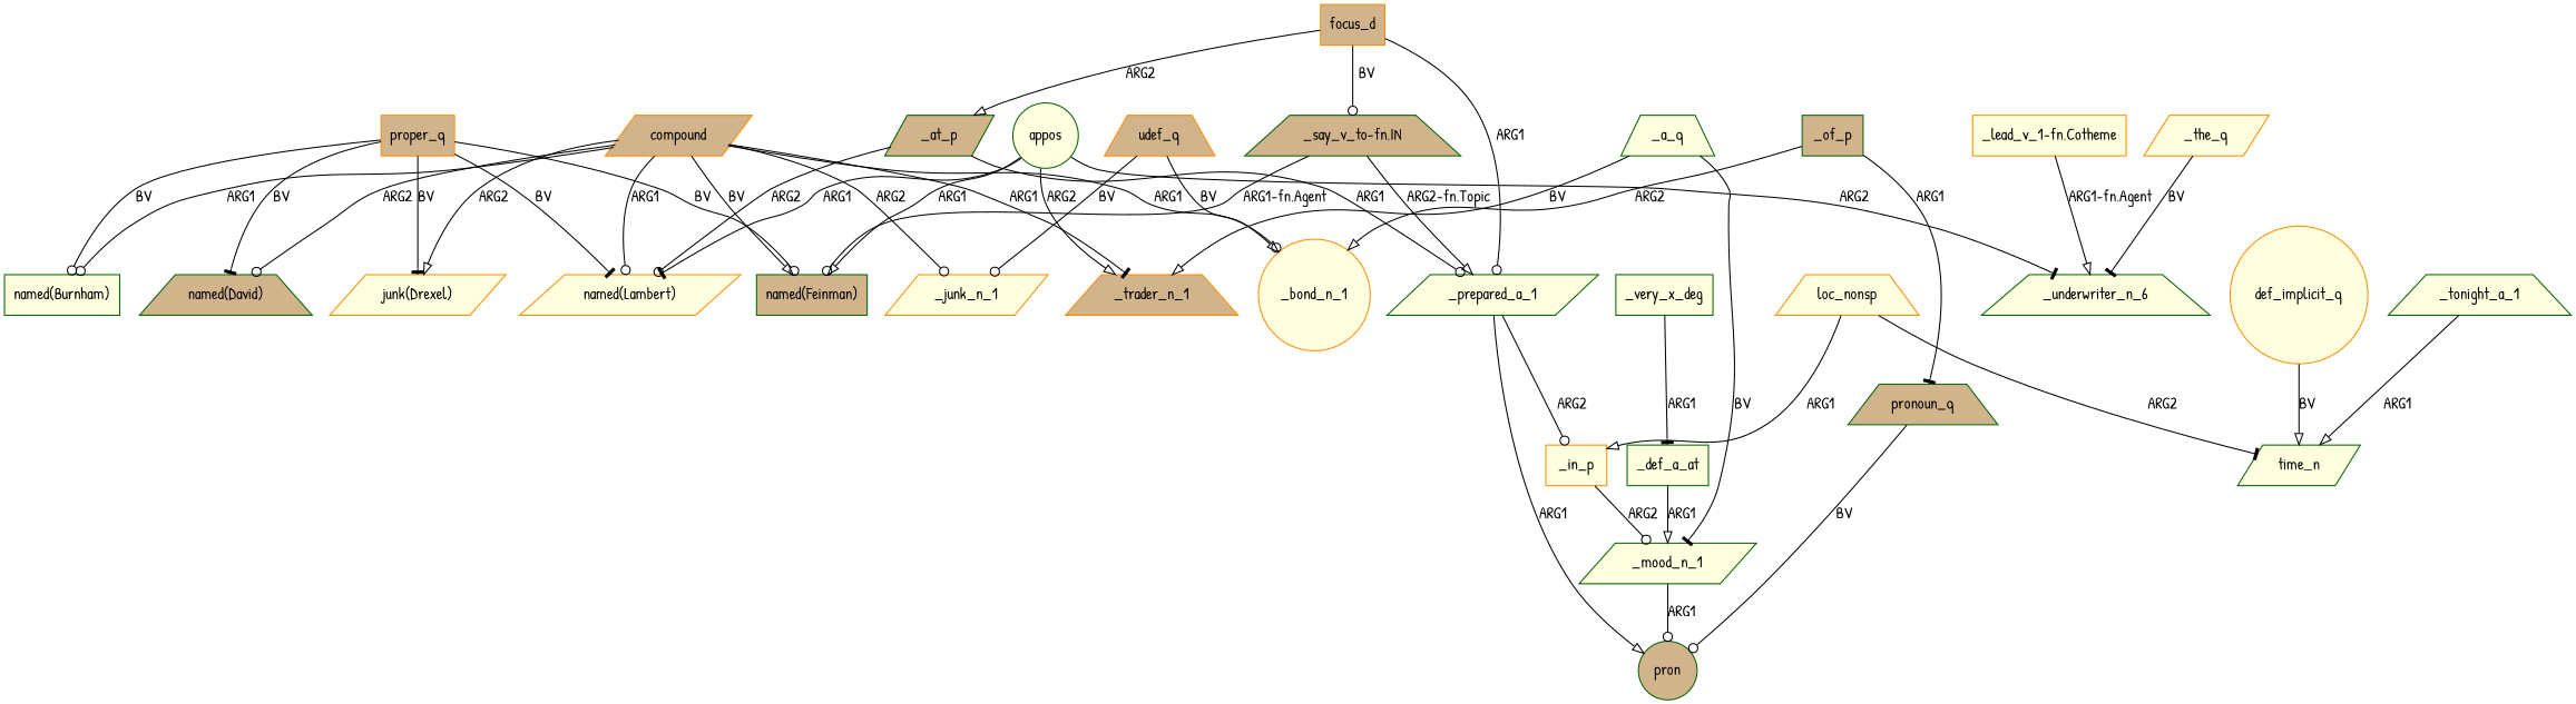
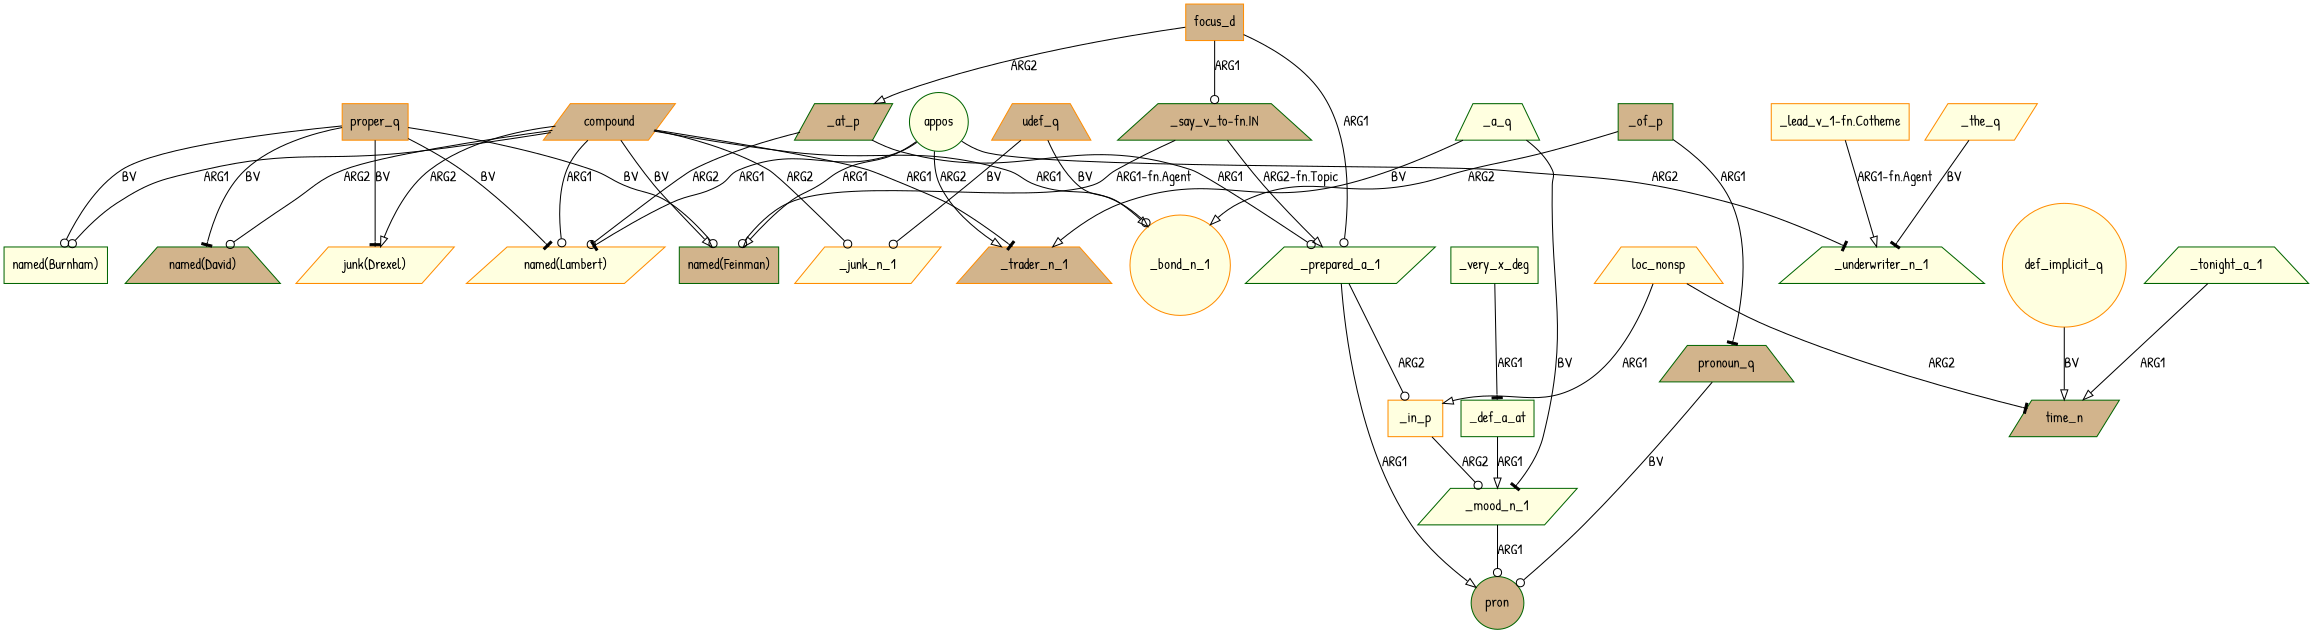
  digraph {
    fontname="Patrick Hand"
    node [color=darkgreen fillcolor=lightyellow fontname="Patrick Hand" shape=box style=filled]
    edge [arrowhead=odot fontname="Patrick Hand"]
    _in_p [color=darkorange]
    _mood_n_1 [shape=parallelogram]
    pron [fillcolor=tan shape=circle]
    compound [color=darkorange fillcolor=tan shape=parallelogram]
    "named(Feinman)" [fillcolor=tan]
    _trader_n_1 [color=darkorange fillcolor=tan shape=trapezium]
    "named(Lambert)" [color=darkorange shape=parallelogram]
    n8 [color=darkorange label="junk(Drexel)" shape=parallelogram]
    _bond_n_1 [color=darkorange shape=circle]
    _junk_n_1 [color=darkorange shape=parallelogram]
    "named(David)" [fillcolor=tan shape=trapezium]
    "named(Burnham)"
    _at_p [fillcolor=tan shape=parallelogram]
    _prepared_a_1 [shape=parallelogram]
    udef_q [color=darkorange fillcolor=tan shape=trapezium]
    proper_q [color=darkorange fillcolor=tan]
    appos [shape=circle]
-   _underwriter_n_1 [shape=trapezium label=_underwriter_n_6]
+   _underwriter_n_1 [shape=trapezium]
    def_implicit_q [color=darkorange shape=circle]
-   time_n [shape=parallelogram]
+   time_n [fillcolor=tan shape=parallelogram]
    "_say_v_to-fn.IN" [fillcolor=tan shape=trapezium]
    _the_q [color=darkorange shape=parallelogram]
    _of_p [fillcolor=tan]
    pronoun_q [fillcolor=tan shape=trapezium]
    focus_d [color=darkorange fillcolor=tan]
    "_lead_v_1-fn.Cotheme" [color=darkorange]
    loc_nonsp [color=darkorange shape=trapezium]
    n28 [label=_def_a_at]
    _tonight_a_1 [shape=trapezium]
    _very_x_deg
    _a_q [shape=trapezium]
    _in_p -> _mood_n_1 [label=ARG2]
    _mood_n_1 -> pron [label=ARG1]
    compound -> "named(Feinman)" [arrowhead=onormal label=BV]
    compound -> _trader_n_1 [arrowhead=tee label=ARG1]
    compound -> "named(Lambert)" [label=ARG1]
    compound -> n8 [arrowhead=onormal label=ARG2]
    compound -> _bond_n_1 [label=ARG1]
    compound -> _junk_n_1 [label=ARG2]
    compound -> "named(David)" [label=ARG2]
    compound -> "named(Burnham)" [label=ARG1]
    _at_p -> "named(Lambert)" [label=ARG2]
    _at_p -> _prepared_a_1 [label=ARG1]
    _prepared_a_1 -> _in_p [label=ARG2]
    _prepared_a_1 -> pron [arrowhead=onormal label=ARG1]
    udef_q -> _bond_n_1 [arrowhead=onormal label=BV]
    udef_q -> _junk_n_1 [label=BV]
    proper_q -> "named(Feinman)" [label=BV]
    proper_q -> "named(Lambert)" [arrowhead=tee label=BV]
    proper_q -> n8 [arrowhead=tee label=BV]
    proper_q -> "named(David)" [arrowhead=tee label=BV]
    proper_q -> "named(Burnham)" [label=BV]
    appos -> "named(Feinman)" [arrowhead=onormal label=ARG1]
    appos -> _trader_n_1 [arrowhead=onormal label=ARG2]
    appos -> "named(Lambert)" [arrowhead=tee label=ARG1]
    appos -> _underwriter_n_1 [arrowhead=tee label=ARG2]
    def_implicit_q -> time_n [arrowhead=onormal label=BV]
    "_say_v_to-fn.IN" -> "named(Feinman)" [label="ARG1-fn.Agent"]
    "_say_v_to-fn.IN" -> _prepared_a_1 [arrowhead=onormal label="ARG2-fn.Topic"]
    _the_q -> _underwriter_n_1 [arrowhead=tee label=BV]
    _of_p -> _bond_n_1 [arrowhead=onormal label=ARG2]
    _of_p -> pronoun_q [arrowhead=tee label=ARG1]
    pronoun_q -> pron [label=BV]
    focus_d -> _at_p [arrowhead=onormal label=ARG2]
    focus_d -> _prepared_a_1 [label=ARG1]
-   focus_d -> "_say_v_to-fn.IN" [label=BV]
+   focus_d -> "_say_v_to-fn.IN" [label=ARG1]
    "_lead_v_1-fn.Cotheme" -> _underwriter_n_1 [arrowhead=onormal label="ARG1-fn.Agent"]
    loc_nonsp -> _in_p [arrowhead=onormal label=ARG1]
    loc_nonsp -> time_n [arrowhead=tee label=ARG2]
    n28 -> _mood_n_1 [arrowhead=onormal label=ARG1]
    _tonight_a_1 -> time_n [arrowhead=onormal label=ARG1]
    _very_x_deg -> n28 [arrowhead=tee label=ARG1]
    _a_q -> _mood_n_1 [arrowhead=tee label=BV]
    _a_q -> _trader_n_1 [arrowhead=onormal label=BV]
  }
